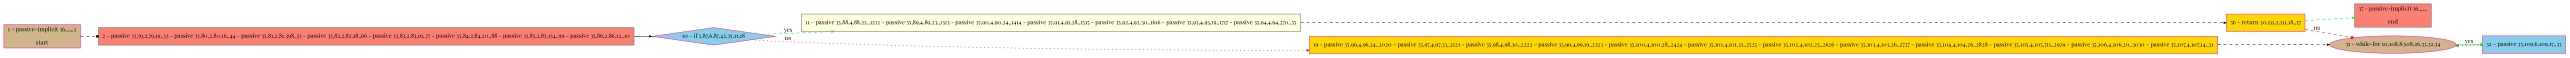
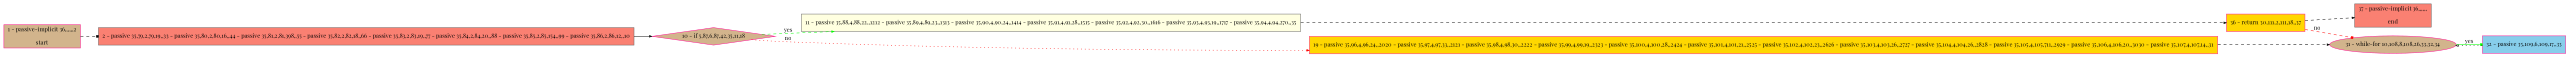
  digraph {
    bgcolor=white
    compound=true
    fillcolor="#FFFFCC"
    fontname="Playfair Display"
    fontsize=12
    pack=true
    packmode=clust
    rankdir=LR
    style="rounded,filled"
    node [color=deeppink compound=true fillcolor=salmon fixedsize=false fontname="Playfair Display" fontsize=12 node_initialized=no shape=box style=filled]
    edge [arrowhead=normal arrowsize=0.5 arrowtail=none color="#000000" compound=true dir=forward fontcolor=black fontname="Playfair Display" fontsize=12 style=dashed]
    n1 [color=gray40 label="2 - passive 35,79,2,79,19,,33 - passive 35,80,2,80,16,,44 - passive 35,81,2,81,398,,55 - passive 35,82,2,82,18,,66 - passive 35,83,2,83,19,,77 - passive 35,84,2,84,20,,88 - passive 35,85,2,85,154,,99 - passive 35,86,2,86,12,,10"]
-   n2 [fillcolor=skyblue label="10 - if 5,87,6,87,42,35,11,18" shape=diamond]
+   n2 [fillcolor=tan label="10 - if 5,87,6,87,42,35,11,18" shape=diamond]
    n3 [color=gray40 fillcolor=lightyellow label="11 - passive 35,88,4,88,22,,1212 - passive 35,89,4,89,23,,1313 - passive 35,90,4,90,24,,1414 - passive 35,91,4,91,28,,1515 - passive 35,92,4,92,30,,1616 - passive 35,93,4,93,19,,1717 - passive 35,94,4,94,270,,35"]
    n4 [fillcolor=gold label="19 - passive 35,96,4,96,24,,2020 - passive 35,97,4,97,33,,2121 - passive 35,98,4,98,30,,2222 - passive 35,99,4,99,19,,2323 - passive 35,100,4,100,28,,2424 - passive 35,101,4,101,21,,2525 - passive 35,102,4,102,23,,2626 - passive 35,103,4,103,26,,2727 - passive 35,104,4,104,26,,2828 - passive 35,105,4,105,711,,2929 - passive 35,106,4,106,20,,3030 - passive 35,107,4,107,14,,31"]
    n5 [fillcolor=tan label="1 - passive-implicit 36,,,,,,2\n\nstart"]
    n6 [fillcolor=gold label="36 - return 30,111,2,111,18,,37"]
-   n7 [fillcolor=tan label="31 - while-for 10,108,8,508,26,33,32,34" shape=oval]
+   n7 [fillcolor=tan label="31 - while-for 10,108,8,108,26,33,32,34" shape=oval]
    n8 [color=gray40 label="37 - passive-implicit 36,,,,,,\n\nend"]
    n9 [fillcolor=skyblue label="32 - passive 35,109,6,109,17,,33"]
    n1 -> n2 [style=solid]
    n2 -> n3 [color="#00ff00" label=yes]
    n2 -> n4 [color="#ff0000" label=no style=dotted]
    n3 -> n6
    n4 -> n7
    n5 -> n1 [arrowhead=box]
    n6 -> n7 [arrowhead=box color="#ff0000" label=no]
-   n6 -> n8 [color="#00ff00"]
+   n6 -> n8
    n7 -> n9 [arrowhead=box color="#00ff00" label=yes style=solid]
    n9 -> n7 [arrowhead=onormal style=dotted]
  }
